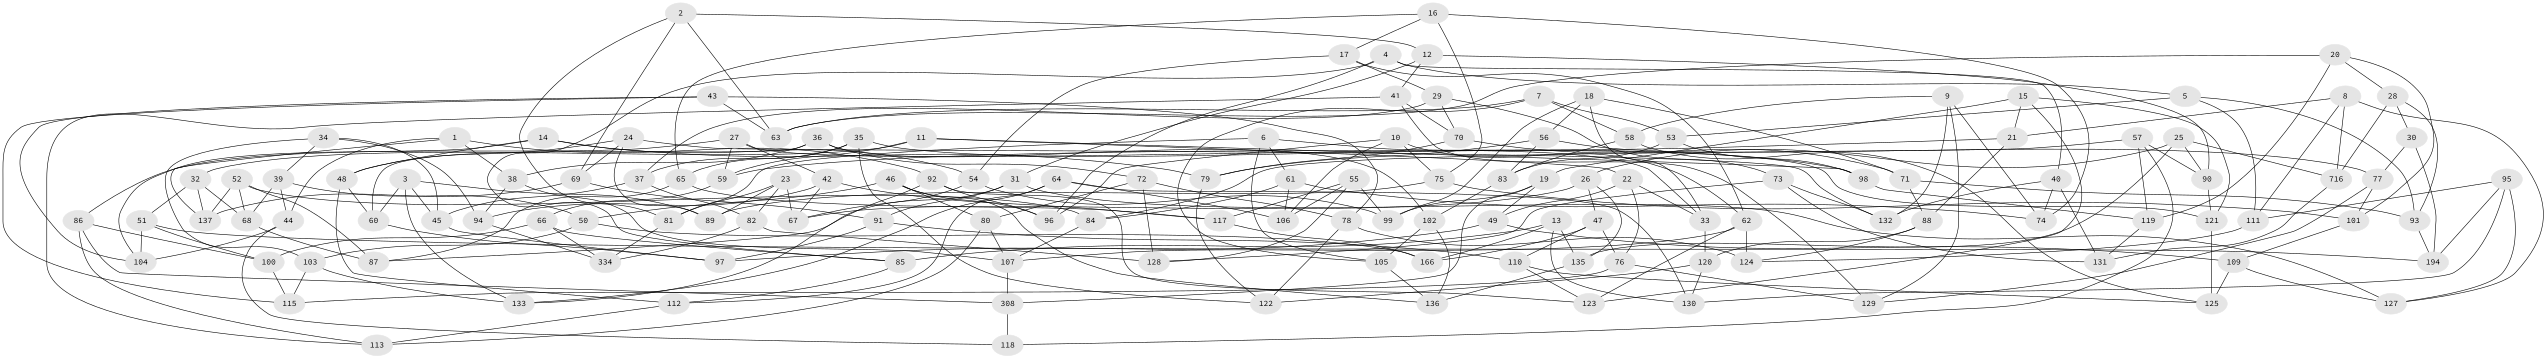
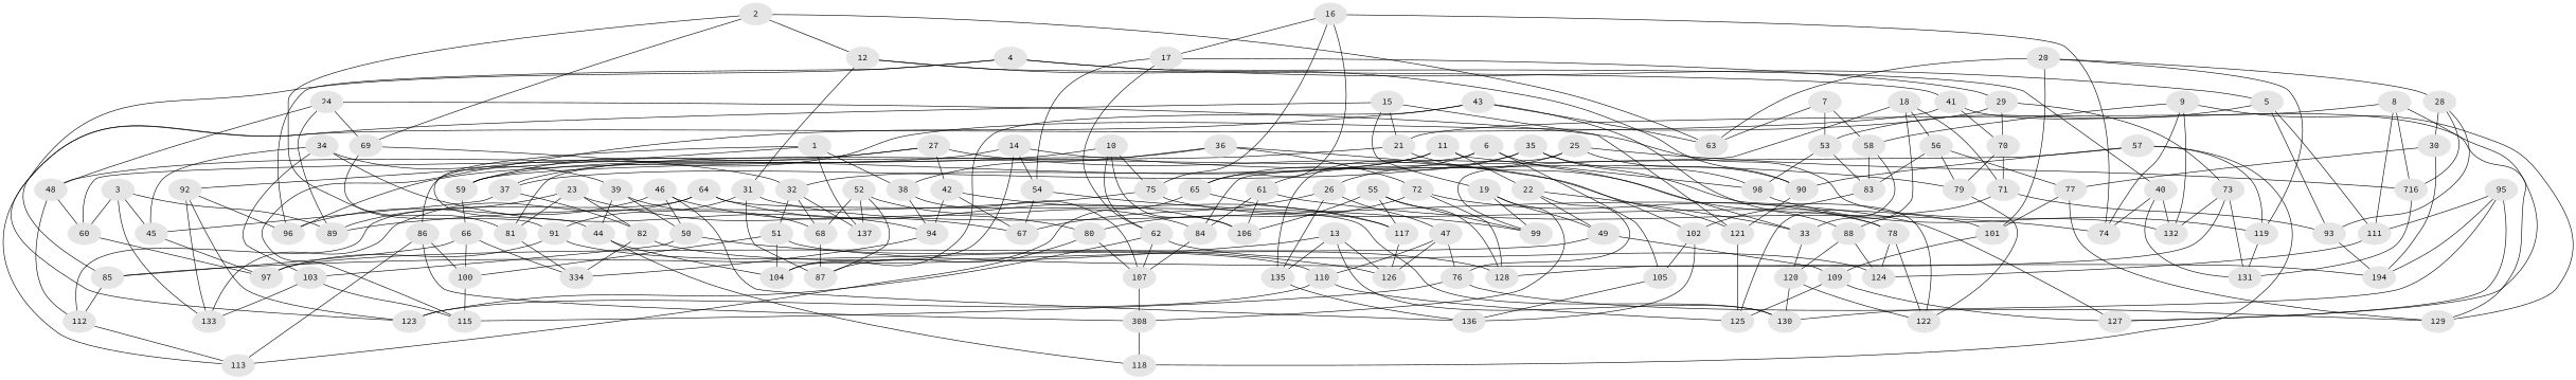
  graph {
    fontname="Source Code Pro"
    node [color=gray90 fontname="Source Code Pro" style=filled]
    edge [fontname="Source Code Pro"]
    1
    38
    44
    92
    137
    94
    107
    104
    118
    133
    96
    123
    2
    12
    63
    69
    81
    31
    41
    90
    91
    n22 [label=334]
    3
    45
    60
    89
    97
    4
    5
    40
    85
    53
    93
    111
    74
    132
    131
    112
    98
    83
    n41 [label=194]
    124
    6
    33
    61
    105
    120
    106
    84
    136
    7
    58
    125
    8
    21
    n56 [label=716]
    127
    59
    88
    9
    129
    10
    75
    62
    30
    77
    101
    11
    22
    32
    49
    76
    51
    68
    66
    119
    87
    70
    113
    121
    13
-   126 [label=166]
+   126
    130
    135
    14
    48
    54
    79
    99
    67
    122
    15
    19
    n94 [label=308]
    16
    17
    65
    29
    117
    37
    73
    18
    56
    71
    109
    20
    28
    115
    23
    82
    128
    24
    25
    26
    47
    110
    27
    42
    86
    100
    34
    39
    103
    50
    35
    36
    72
    102
    78
    80
    43
    46
    52
    55
    57
    64
    95
    1 -- 38
    1 -- 44
    1 -- 92
    1 -- 137
    38 -- 94
    38 -- 107
    44 -- 104
    44 -- 118
    92 -- 133
    92 -- 96
    92 -- 123
    94 -- n22
    107 -- n94
    2 -- 12
    2 -- 63
    2 -- 69
    2 -- 81
    12 -- 31
    12 -- 41
    12 -- 90
-   69 -- 137
+   69 -- 32
    69 -- 91
    81 -- n22
    31 -- 91
    31 -- 127
    31 -- 87
    41 -- 129
    41 -- 70
    41 -- 113
    90 -- 121
    91 -- 97
    91 -- 110
    3 -- 133
    3 -- 45
    3 -- 60
    3 -- 89
    45 -- 97
    60 -- 97
    4 -- 96
    4 -- 5
    4 -- 40
    4 -- 85
    5 -- 53
    5 -- 93
    5 -- 111
    40 -- 74
    40 -- 132
    40 -- 131
    85 -- 112
    53 -- 98
    53 -- 83
    93 -- n41
    111 -- 124
    112 -- 113
    98 -- 119
    83 -- 102
    6 -- 81
    6 -- 33
    6 -- 61
    6 -- 105
    33 -- 120
    61 -- 74
    61 -- 106
    61 -- 84
    105 -- 136
    120 -- 130
    120 -- 122
    84 -- 107
    7 -- 63
    7 -- 53
-   7 -- 105
    7 -- 58
    58 -- 83
    58 -- 125
    8 -- 111
    8 -- 21
    8 -- n56
    8 -- 127
    21 -- 59
    21 -- 88
    n56 -- 131
    59 -- 66
    88 -- 124
    88 -- 120
    9 -- 74
    9 -- 132
    9 -- 58
    9 -- 129
    10 -- 96
    10 -- 106
    10 -- 75
    10 -- 62
    75 -- 89
    75 -- 101
    62 -- 107
    62 -- 123
    62 -- 124
    30 -- n41
    30 -- 77
    77 -- 129
    77 -- 101
    101 -- 109
    11 -- 98
    11 -- 59
    11 -- 22
    11 -- 32
    22 -- 33
    22 -- 49
    22 -- 76
    32 -- 137
    32 -- 51
    32 -- 68
    49 -- 97
    49 -- 109
    76 -- 129
    76 -- 115
    51 -- 104
    51 -- n41
    51 -- 100
    68 -- 87
    66 -- n22
    66 -- 85
    66 -- 100
    119 -- 131
    70 -- 79
    70 -- 71
    121 -- 125
    13 -- 85
    13 -- 126
    13 -- 130
    13 -- 135
    135 -- 136
    14 -- 104
    14 -- 48
    14 -- 54
    14 -- 79
    48 -- 60
    48 -- 112
    54 -- 99
    54 -- 67
    79 -- 122
    15 -- 123
    15 -- 21
    15 -- 121
    15 -- 19
    19 -- 49
    19 -- 99
    19 -- n94
    n94 -- 118
    16 -- 74
    16 -- 75
    16 -- 17
    16 -- 65
    17 -- 62
    17 -- 54
    17 -- 29
    65 -- 87
    65 -- 117
    29 -- 70
    29 -- 37
    29 -- 73
    117 -- 126
    37 -- 45
    37 -- 82
    73 -- 132
    73 -- 131
    73 -- 128
    18 -- 33
    18 -- 99
    18 -- 56
    18 -- 71
    56 -- 83
    56 -- 77
    56 -- 79
    71 -- 93
    71 -- 88
    109 -- 125
    109 -- 127
    20 -- 63
    20 -- 101
    20 -- 119
    20 -- 28
    28 -- 93
    28 -- n56
    28 -- 30
    23 -- 81
    23 -- 89
    23 -- 67
    23 -- 82
    82 -- n22
    82 -- 128
    24 -- 69
    24 -- 89
    24 -- 132
    24 -- 48
    25 -- 90
    25 -- n56
    25 -- 135
    25 -- 26
    26 -- 135
    26 -- 67
    26 -- 47
    47 -- 76
    47 -- 126
    47 -- 110
    110 -- 123
    110 -- 125
    27 -- 59
    27 -- 121
    27 -- 42
    27 -- 86
    42 -- 94
    42 -- 67
    42 -- 117
    86 -- 113
    86 -- n94
    86 -- 100
    100 -- 115
    34 -- 94
    34 -- 45
    34 -- 39
    34 -- 103
    39 -- 44
    39 -- 68
    39 -- 50
    103 -- 133
    103 -- 115
    50 -- 126
    50 -- 103
    35 -- 98
    35 -- 122
    35 -- 65
    35 -- 37
    36 -- 38
    36 -- 60
    36 -- 72
    36 -- 102
    72 -- 128
    72 -- 78
    72 -- 80
    102 -- 105
    102 -- 136
    78 -- 124
    78 -- 122
    80 -- 107
    80 -- 113
    43 -- 104
    43 -- 63
    43 -- 115
    43 -- 78
    46 -- 96
    46 -- 136
    46 -- 50
    46 -- 80
    52 -- 137
    52 -- 84
    52 -- 68
    52 -- 87
    55 -- 106
    55 -- 99
    55 -- 117
    55 -- 128
    57 -- 118
    57 -- 90
    57 -- 84
    57 -- 119
    64 -- 133
    64 -- 112
    64 -- 106
    64 -- 130
    95 -- 111
    95 -- n41
    95 -- 127
    95 -- 130
  }
